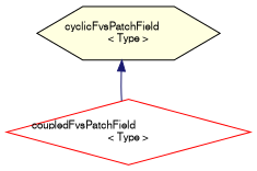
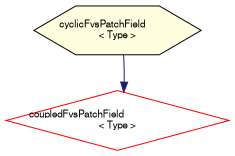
  digraph {
    node [fontname=FreeSans fontsize=10 style=filled]
    n1 [color=black fillcolor=lightyellow fontcolor=black height=0.2 label="cyclicFvsPatchField\l\< Type \>" shape=hexagon width=0.4]
    n2 [color=red height=0.2 label="coupledFvsPatchField\l\< Type \>" shape=diamond width=0.4 fillcolor=white]
-   n1 -> n2 [color=midnightblue dir=back fontname=FreeSans fontsize=10 labelfontname=FreeSans labelfontsize=10 style=solid]
+   n2 -> n1 [color=midnightblue dir=back fontname=FreeSans fontsize=10 labelfontname=FreeSans labelfontsize=10 style=solid]
  }
